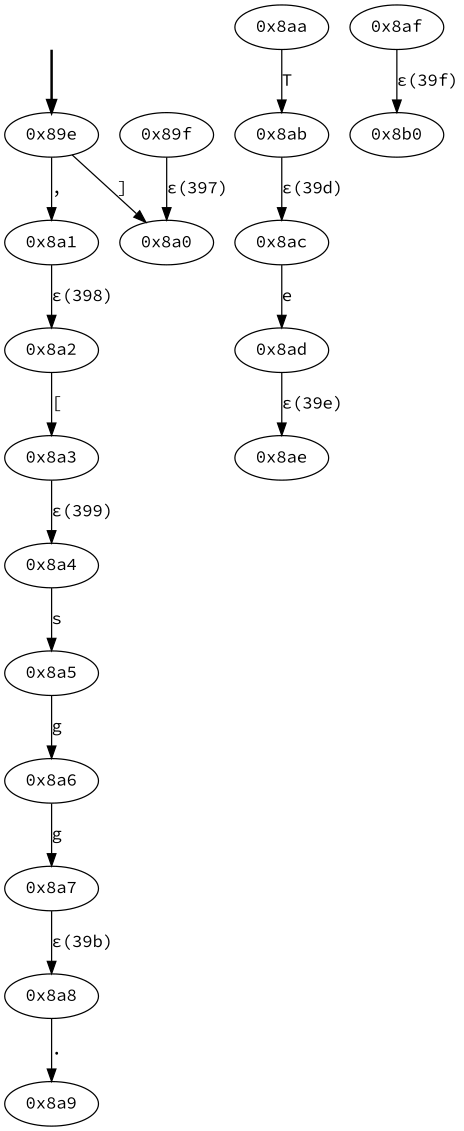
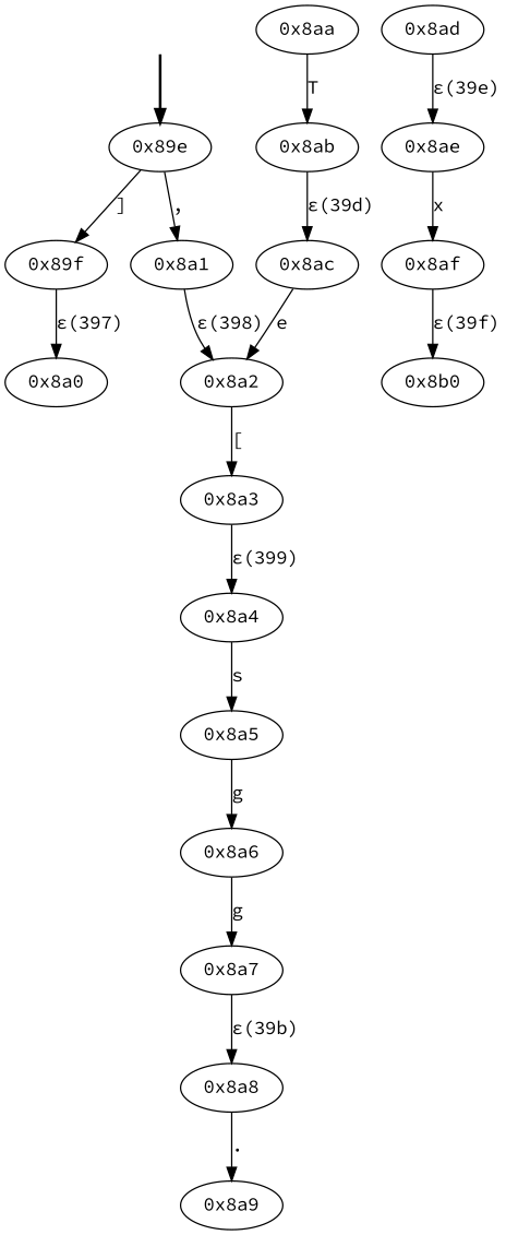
  digraph {
    fontname="Source Code Pro"
    node [fontname="Source Code Pro"]
    edge [fontname="Source Code Pro"]
    fake [style=invisible]
    "0x89e" [root=true]
    "0x89f"
    "0x8a1"
    "0x8a0"
    "0x8a2"
    "0x8a3"
    "0x8a4"
    "0x8a5"
    "0x8a6"
    "0x8a7"
    "0x8a8"
    "0x8a9"
    "0x8aa"
    "0x8ab"
    "0x8ac"
    "0x8ad"
    "0x8ae"
    "0x8af"
    "0x8b0"
    fake -> "0x89e" [style=bold]
-   "0x89e" -> "0x8a0" [label="]"]
+   "0x89e" -> "0x89f" [label="]"]
    "0x89e" -> "0x8a1" [label=","]
    "0x89f" -> "0x8a0" [label="ε(397)"]
    "0x8a1" -> "0x8a2" [label="ε(398)"]
    "0x8a2" -> "0x8a3" [label="["]
    "0x8a3" -> "0x8a4" [label="ε(399)"]
    "0x8a4" -> "0x8a5" [label=s]
    "0x8a5" -> "0x8a6" [label=g]
    "0x8a6" -> "0x8a7" [label=g]
    "0x8a7" -> "0x8a8" [label="ε(39b)"]
    "0x8a8" -> "0x8a9" [label="."]
    "0x8aa" -> "0x8ab" [label=T]
    "0x8ab" -> "0x8ac" [label="ε(39d)"]
-   "0x8ac" -> "0x8ad" [label=e]
+   "0x8ac" -> "0x8a2" [label=e]
    "0x8ad" -> "0x8ae" [label="ε(39e)"]
+   "0x8ae" -> "0x8af" [label=x]
    "0x8af" -> "0x8b0" [label="ε(39f)"]
  }
